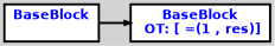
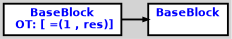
  digraph {
    bgcolor=lightgrey
    ordering=out
    ranksep=.4
    rankdir=LR
    node [color=black fillcolor=white fixedsize=false fontcolor=blue fontname="Helvetica-bold" fontsize=12 shape=box style="filled, solid, bold"]
    n1 [height=.25 label="BaseBlock\n OT: [ =(1 , res)]\n" width=.25]
    n2 [height=.25 label="BaseBlock\n " width=.25]
-   n2 -> n1 [arrowsize=.5 color=black style=bold]
+   n1 -> n2 [arrowsize=.5 color=black style=bold]
  }
